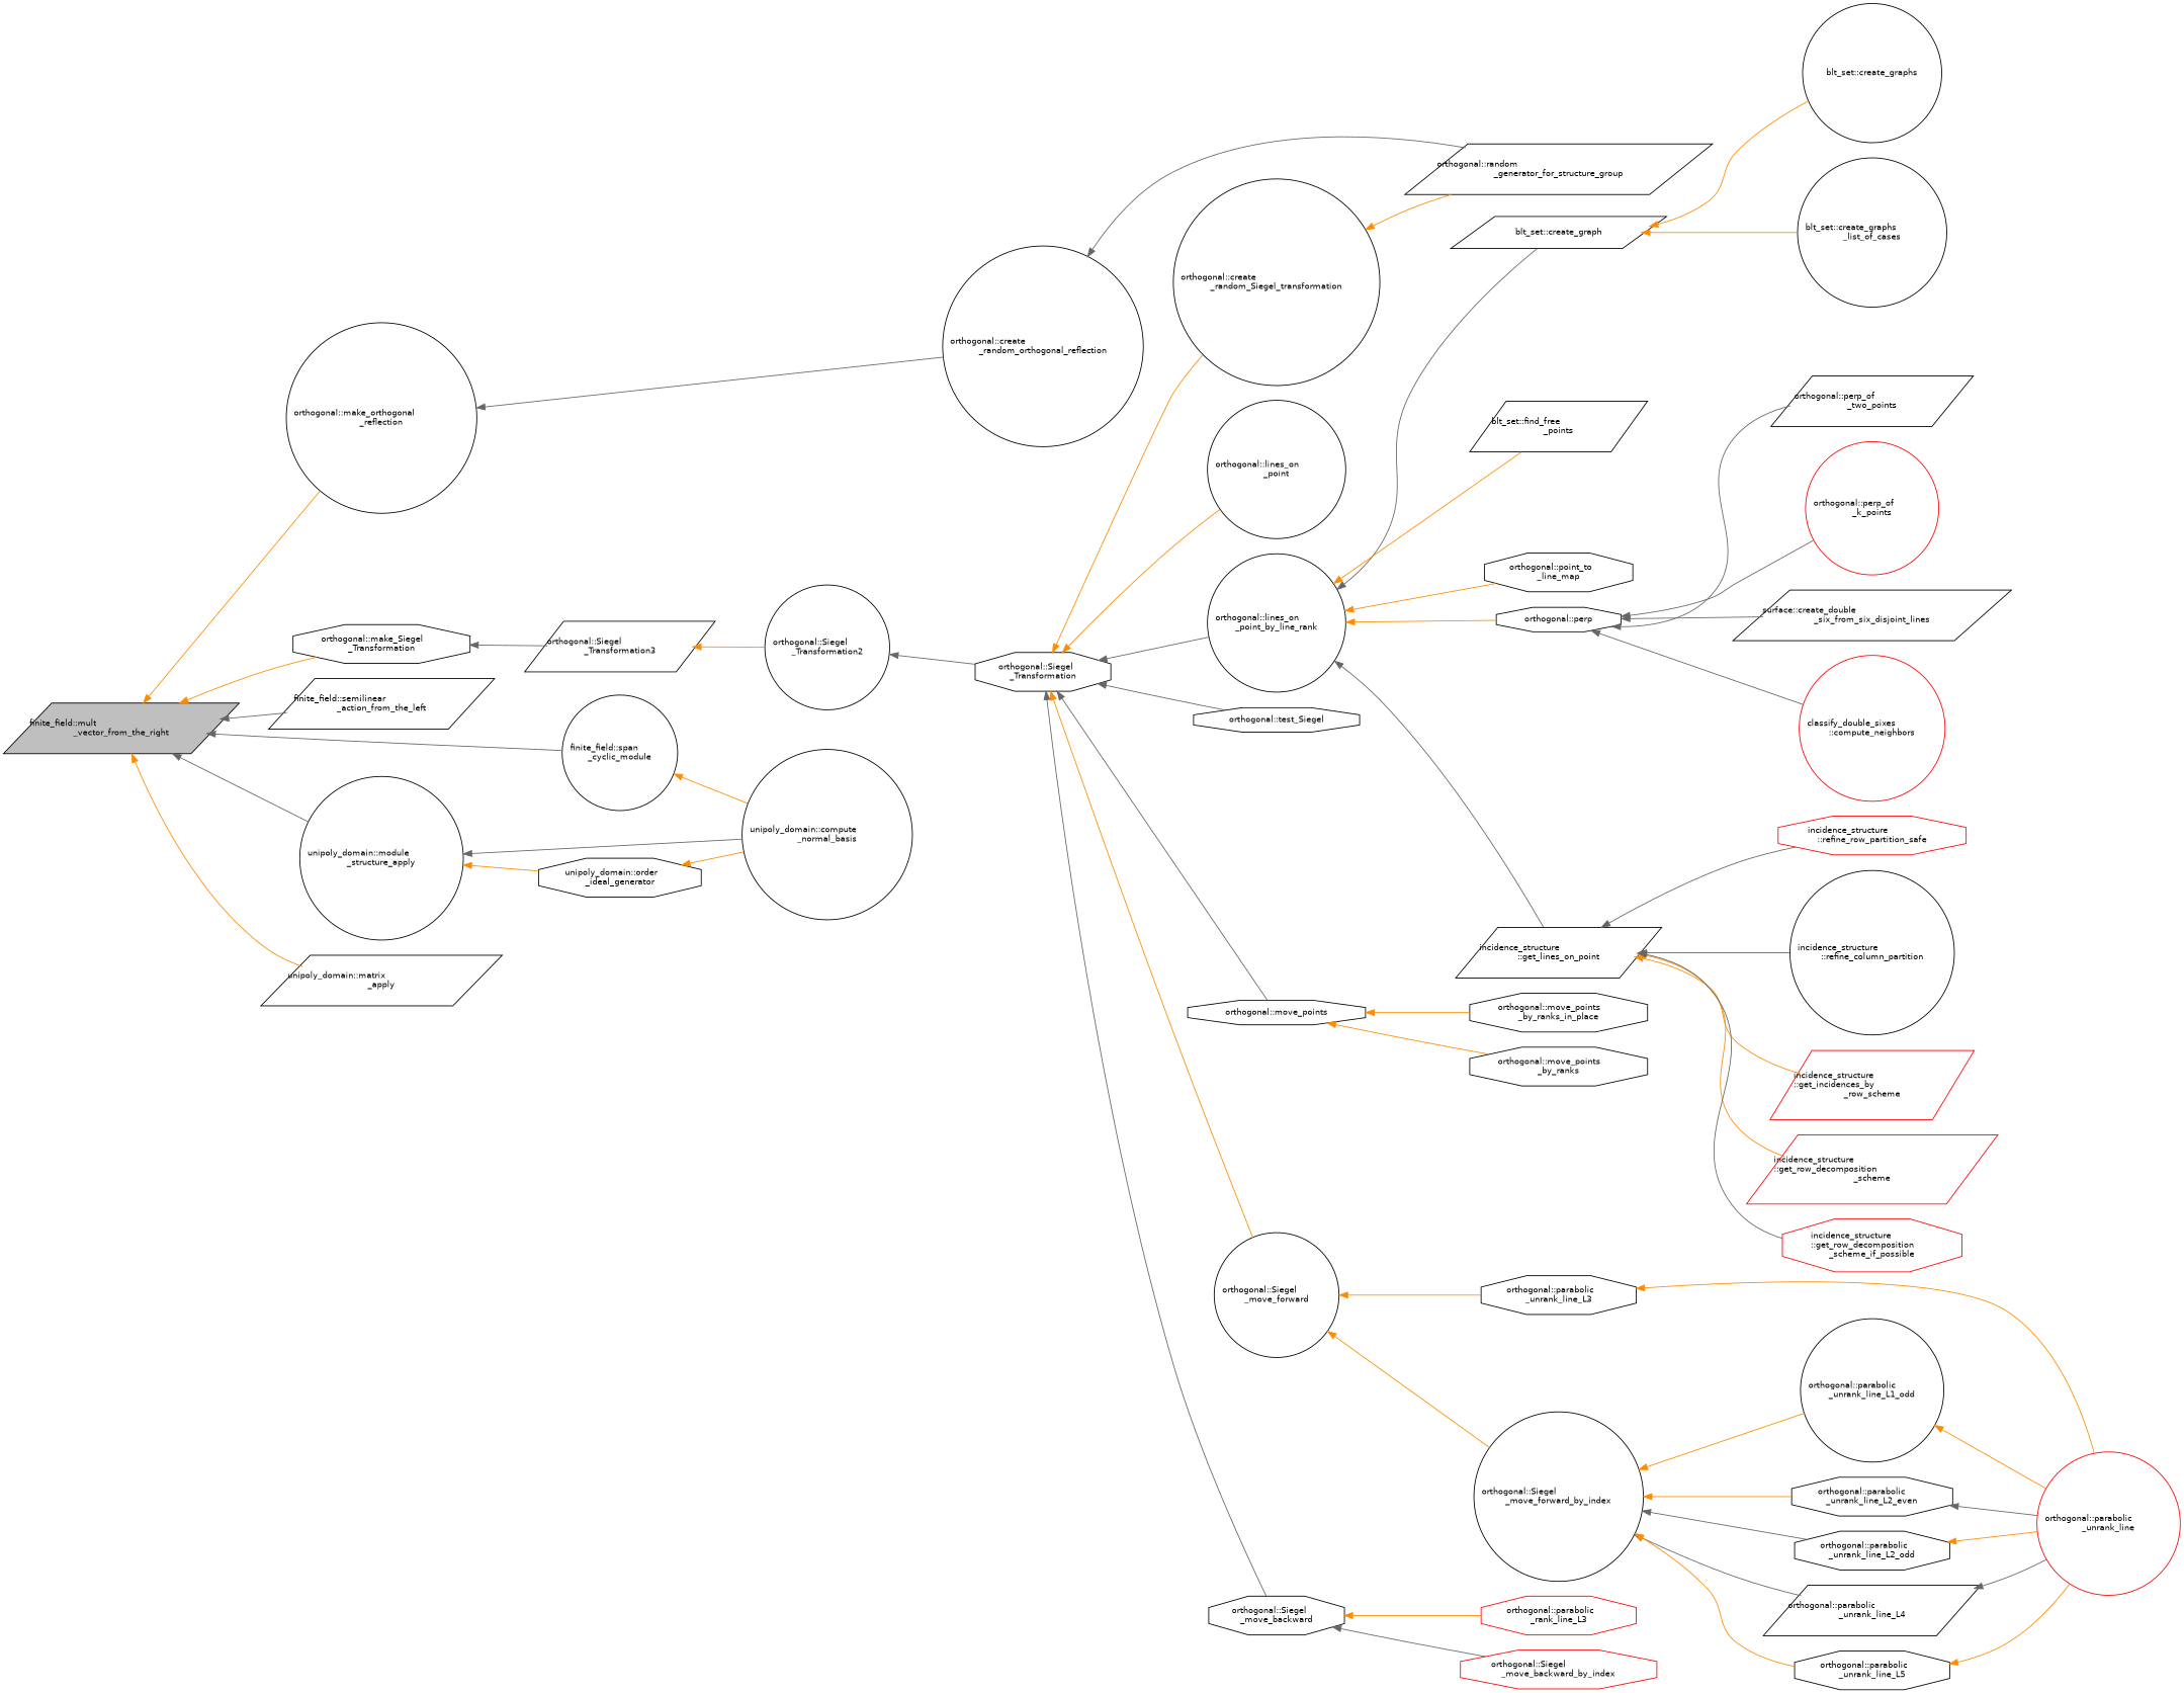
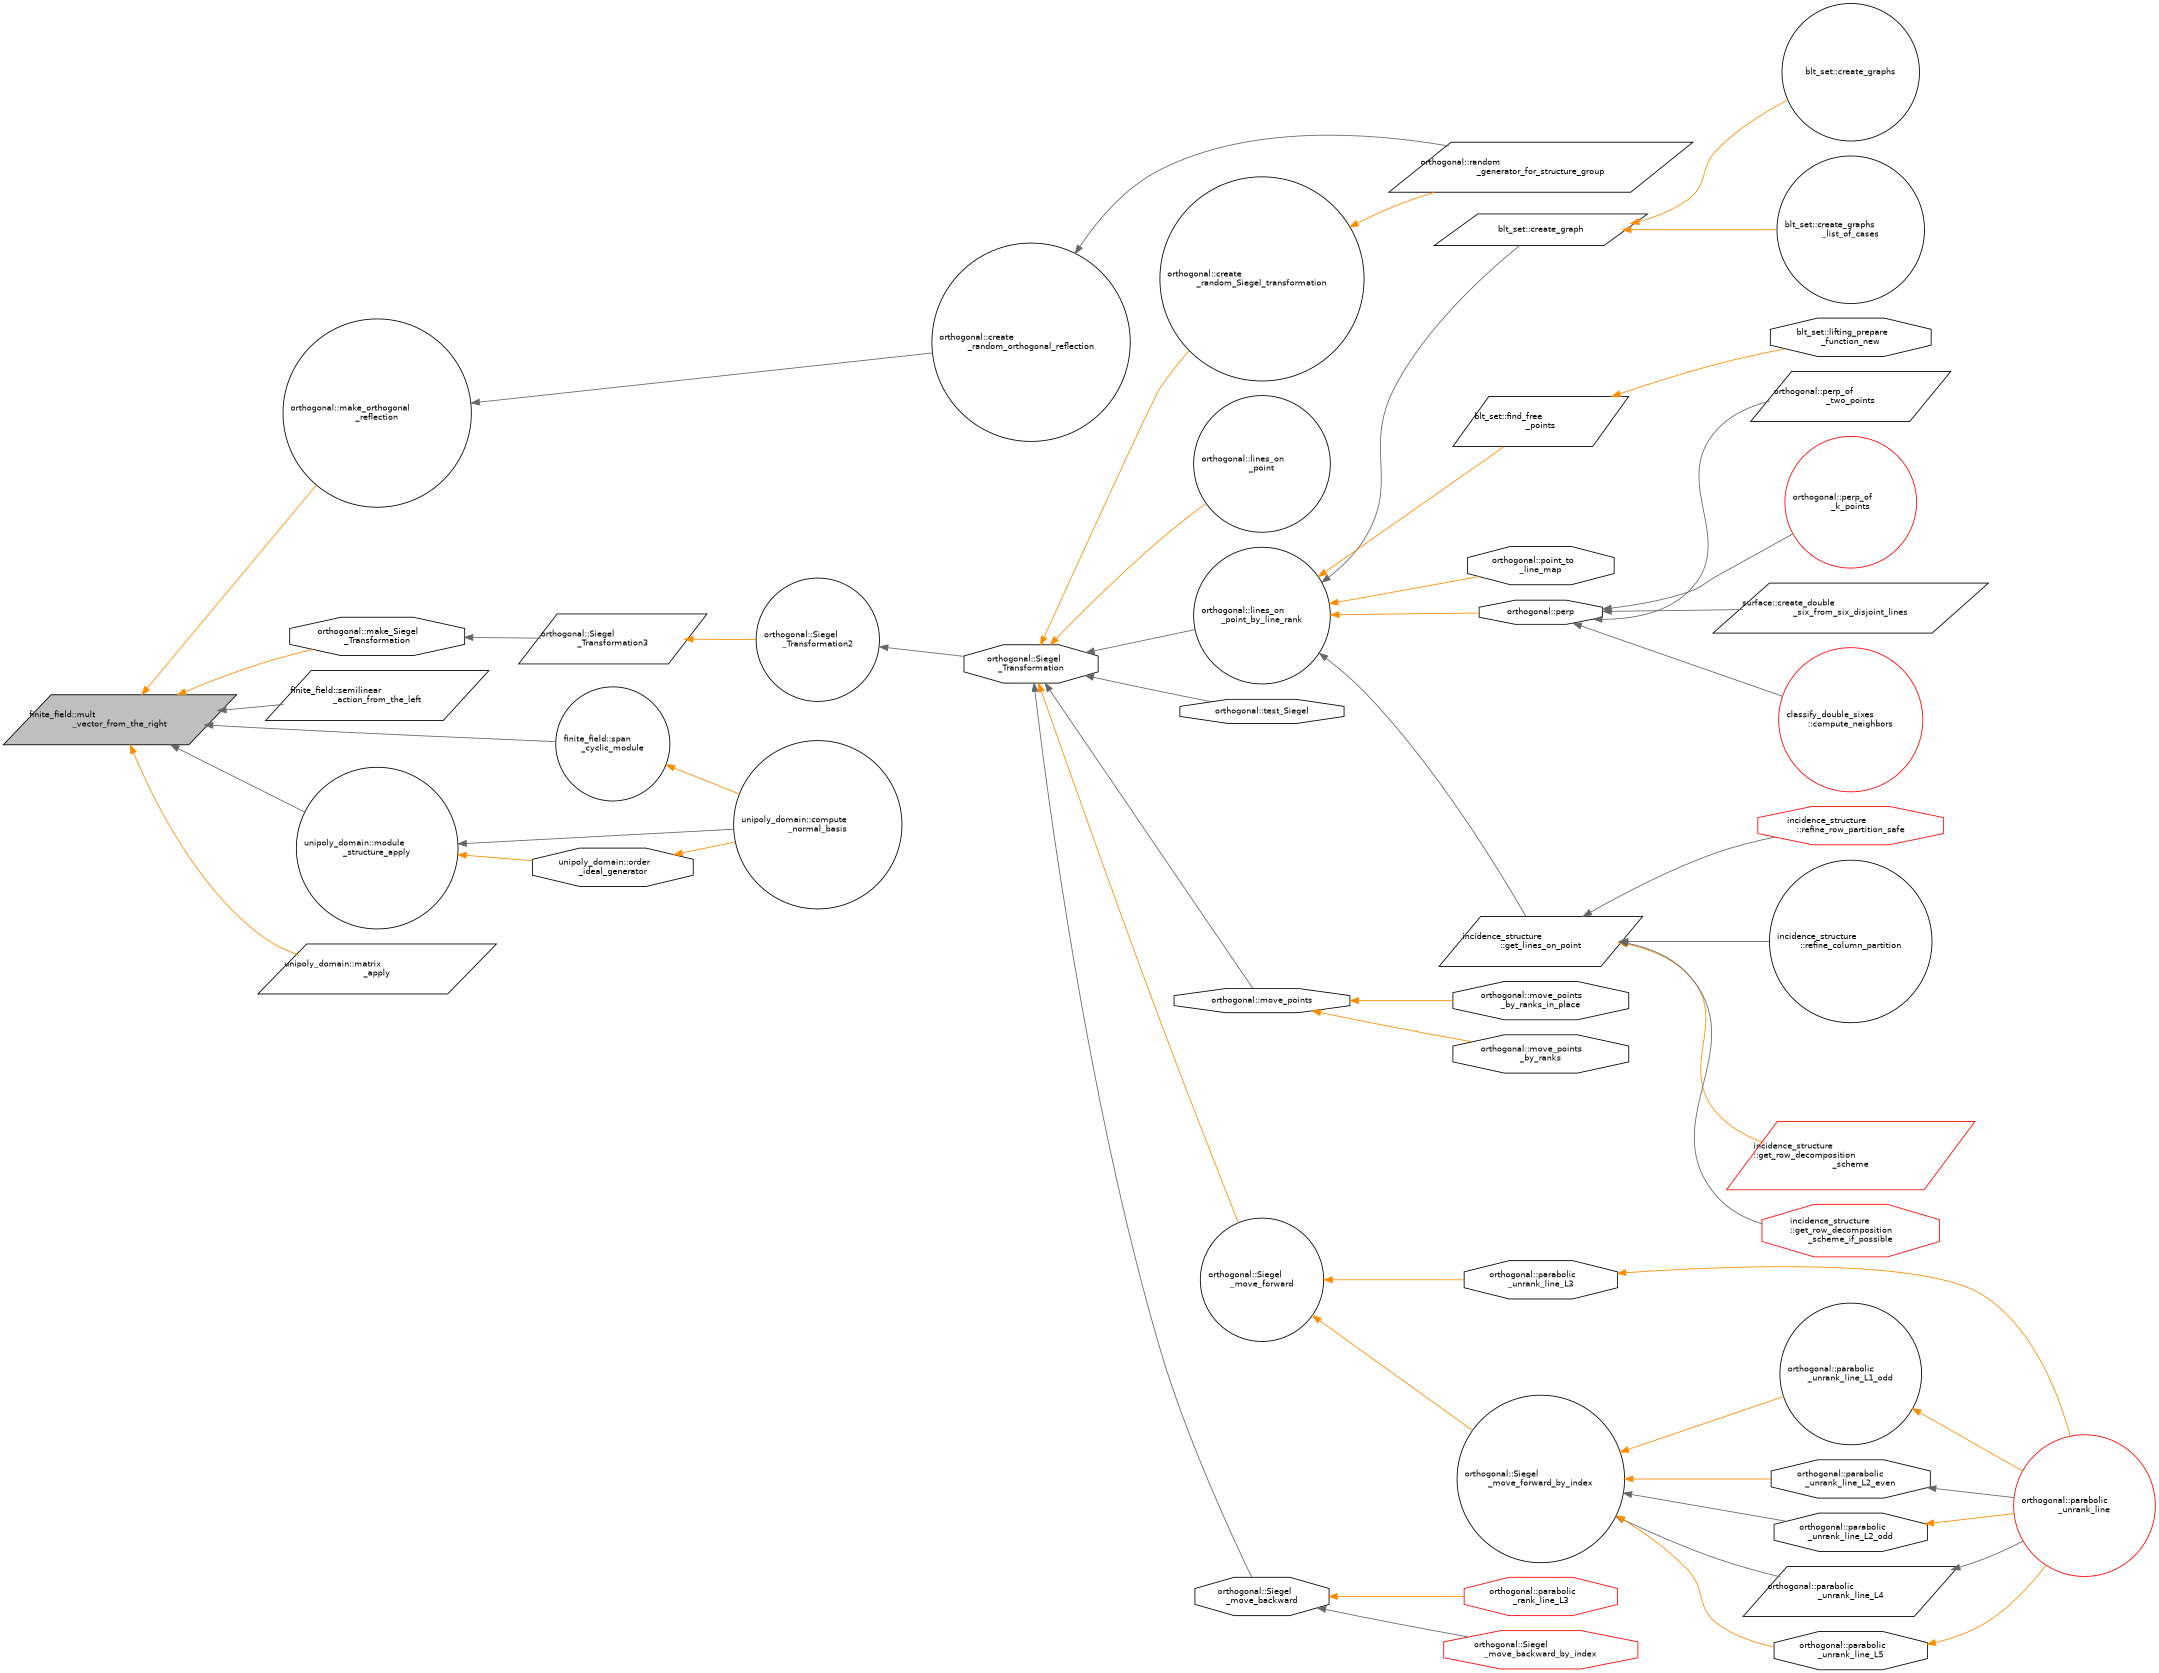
  digraph {
    rankdir=LR
    node [color=black fillcolor=white fontname=Helvetica fontsize=10 shape=octagon style=filled]
    edge [color=darkorange dir=back fontname=Helvetica fontsize=10 labelfontname=Helvetica labelfontsize=10 style=solid]
    n1 [fillcolor=grey75 fontcolor=black height=0.2 label="finite_field::mult\l_vector_from_the_right" shape=parallelogram width=0.4]
    n2 [height=0.2 label="orthogonal::make_orthogonal\l_reflection" shape=circle width=0.4]
    n3 [height=0.2 label="orthogonal::make_Siegel\l_Transformation" width=0.4]
    n4 [height=0.2 label="finite_field::semilinear\l_action_from_the_left" shape=parallelogram width=0.4]
    n5 [height=0.2 label="finite_field::span\l_cyclic_module" shape=circle width=0.4]
    n6 [height=0.2 label="unipoly_domain::matrix\l_apply" shape=parallelogram width=0.4]
    n7 [height=0.2 label="unipoly_domain::module\l_structure_apply" shape=circle width=0.4]
    n8 [height=0.2 label="orthogonal::create\l_random_orthogonal_reflection" shape=circle width=0.4]
    n9 [height=0.2 label="orthogonal::Siegel\l_Transformation3" shape=parallelogram width=0.4]
    n10 [height=0.2 label="unipoly_domain::compute\l_normal_basis" shape=circle width=0.4]
    n11 [height=0.2 label="unipoly_domain::order\l_ideal_generator" width=0.4]
    n12 [height=0.2 label="orthogonal::random\l_generator_for_structure_group" shape=parallelogram width=0.4]
    n13 [height=0.2 label="orthogonal::Siegel\l_Transformation2" shape=circle width=0.4]
    n14 [height=0.2 label="orthogonal::Siegel\l_Transformation" width=0.4]
    n15 [height=0.2 label="orthogonal::lines_on\l_point" shape=circle width=0.4]
    n16 [height=0.2 label="orthogonal::lines_on\l_point_by_line_rank" shape=circle width=0.4]
    n17 [height=0.2 label="orthogonal::test_Siegel" width=0.4]
    n18 [height=0.2 label="orthogonal::move_points" width=0.4]
    n19 [height=0.2 label="orthogonal::Siegel\l_move_forward" shape=circle width=0.4]
    n20 [height=0.2 label="orthogonal::Siegel\l_move_backward" width=0.4]
    n21 [height=0.2 label="orthogonal::create\l_random_Siegel_transformation" shape=circle width=0.4]
    n22 [height=0.2 label="blt_set::create_graph" shape=parallelogram width=0.4]
    n23 [height=0.2 label="blt_set::find_free\l_points" shape=parallelogram width=0.4]
    n24 [height=0.2 label="orthogonal::point_to\l_line_map" width=0.4]
    n25 [height=0.2 label="orthogonal::perp" width=0.4]
    n26 [height=0.2 label="incidence_structure\l::get_lines_on_point" shape=parallelogram width=0.4]
    n27 [height=0.2 label="orthogonal::move_points\l_by_ranks_in_place" width=0.4]
    n28 [height=0.2 label="orthogonal::move_points\l_by_ranks" width=0.4]
    n29 [height=0.2 label="orthogonal::parabolic\l_unrank_line_L3" width=0.4]
    n30 [height=0.2 label="orthogonal::Siegel\l_move_forward_by_index" shape=circle width=0.4]
    n31 [color=red height=0.2 label="orthogonal::parabolic\l_rank_line_L3" width=0.4]
    n32 [color=red height=0.2 label="orthogonal::Siegel\l_move_backward_by_index" width=0.4]
    n33 [height=0.2 label="blt_set::create_graphs" shape=circle width=0.4]
    n34 [height=0.2 label="blt_set::create_graphs\l_list_of_cases" shape=circle width=0.4]
+   n35 [height=0.2 label="blt_set::lifting_prepare\l_function_new" width=0.4]
    n36 [height=0.2 label="orthogonal::perp_of\l_two_points" shape=parallelogram width=0.4]
    n37 [color=red height=0.2 label="orthogonal::perp_of\l_k_points" shape=circle width=0.4]
    n38 [height=0.2 label="surface::create_double\l_six_from_six_disjoint_lines" shape=parallelogram width=0.4]
    n39 [color=red height=0.2 label="classify_double_sixes\l::compute_neighbors" shape=circle width=0.4]
    n40 [color=red height=0.2 label="incidence_structure\l::refine_row_partition_safe" width=0.4]
    n41 [height=0.2 label="incidence_structure\l::refine_column_partition" shape=circle width=0.4]
-   n42 [color=red height=0.2 label="incidence_structure\l::get_incidences_by\l_row_scheme" shape=parallelogram width=0.4]
    n43 [color=red height=0.2 label="incidence_structure\l::get_row_decomposition\l_scheme" shape=parallelogram width=0.4]
    n44 [color=red height=0.2 label="incidence_structure\l::get_row_decomposition\l_scheme_if_possible" width=0.4]
    n45 [color=red height=0.2 label="orthogonal::parabolic\l_unrank_line" shape=circle width=0.4]
    n46 [height=0.2 label="orthogonal::parabolic\l_unrank_line_L1_odd" shape=circle width=0.4]
    n47 [height=0.2 label="orthogonal::parabolic\l_unrank_line_L2_even" width=0.4]
    n48 [height=0.2 label="orthogonal::parabolic\l_unrank_line_L2_odd" width=0.4]
    n49 [height=0.2 label="orthogonal::parabolic\l_unrank_line_L4" shape=parallelogram width=0.4]
    n50 [height=0.2 label="orthogonal::parabolic\l_unrank_line_L5" width=0.4]
    n1 -> n2
    n1 -> n3
    n1 -> n4 [color=gray40]
    n1 -> n5 [color=gray40]
    n1 -> n6
    n1 -> n7 [color=gray40]
    n2 -> n8 [color=gray40]
    n3 -> n9 [color=gray40]
    n5 -> n10
    n7 -> n10 [color=gray40]
    n7 -> n11
    n8 -> n12 [color=gray40]
    n9 -> n13
    n11 -> n10
    n13 -> n14 [color=gray40]
    n14 -> n15
    n14 -> n16 [color=gray40]
    n14 -> n17 [color=gray40]
    n14 -> n18 [color=gray40]
    n14 -> n19
    n14 -> n20 [color=gray40]
    n14 -> n21
    n16 -> n22 [color=gray40]
    n16 -> n23
    n16 -> n24
    n16 -> n25
    n16 -> n26 [color=gray40]
    n18 -> n27
    n18 -> n28
    n19 -> n29
    n19 -> n30
    n20 -> n31
    n20 -> n32 [color=gray40]
    n21 -> n12
    n22 -> n33
    n22 -> n34
+   n23 -> n35
    n25 -> n36 [color=gray40]
    n25 -> n37 [color=gray40]
    n25 -> n38 [color=gray40]
    n25 -> n39 [color=gray40]
    n26 -> n40 [color=gray40]
    n26 -> n41 [color=gray40]
-   n26 -> n42
    n26 -> n43
    n26 -> n44 [color=gray40]
    n29 -> n45
    n30 -> n46
    n30 -> n47
    n30 -> n48 [color=gray40]
    n30 -> n49 [color=gray40]
    n30 -> n50
    n46 -> n45
    n47 -> n45 [color=gray40]
    n48 -> n45
    n49 -> n45 [color=gray40]
    n50 -> n45
  }
